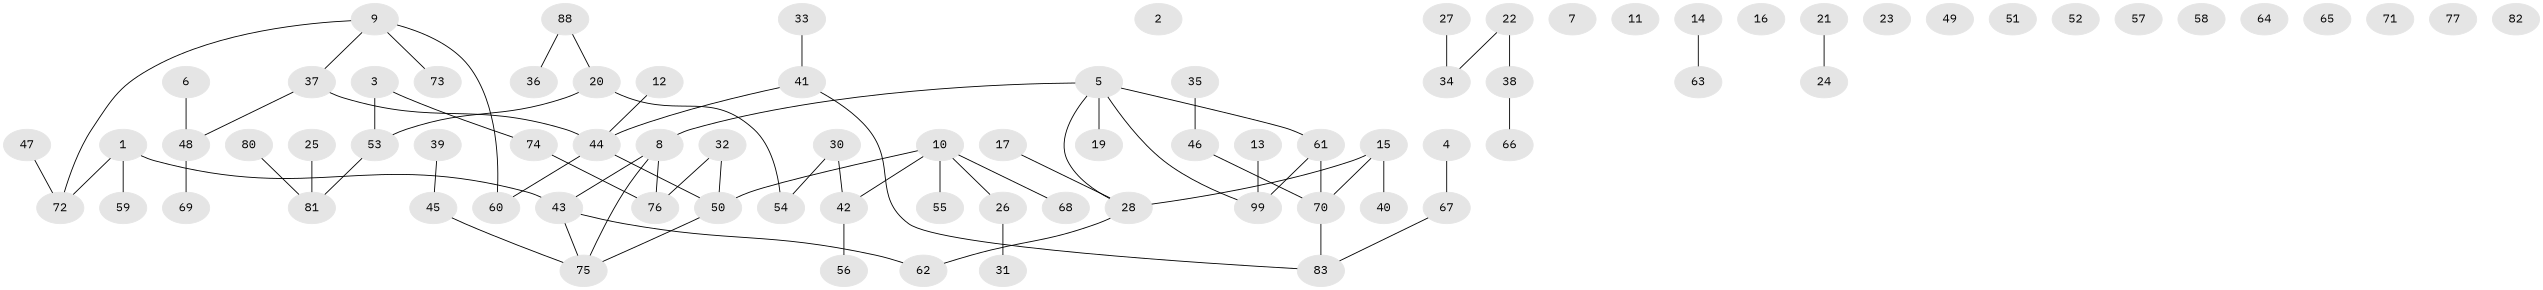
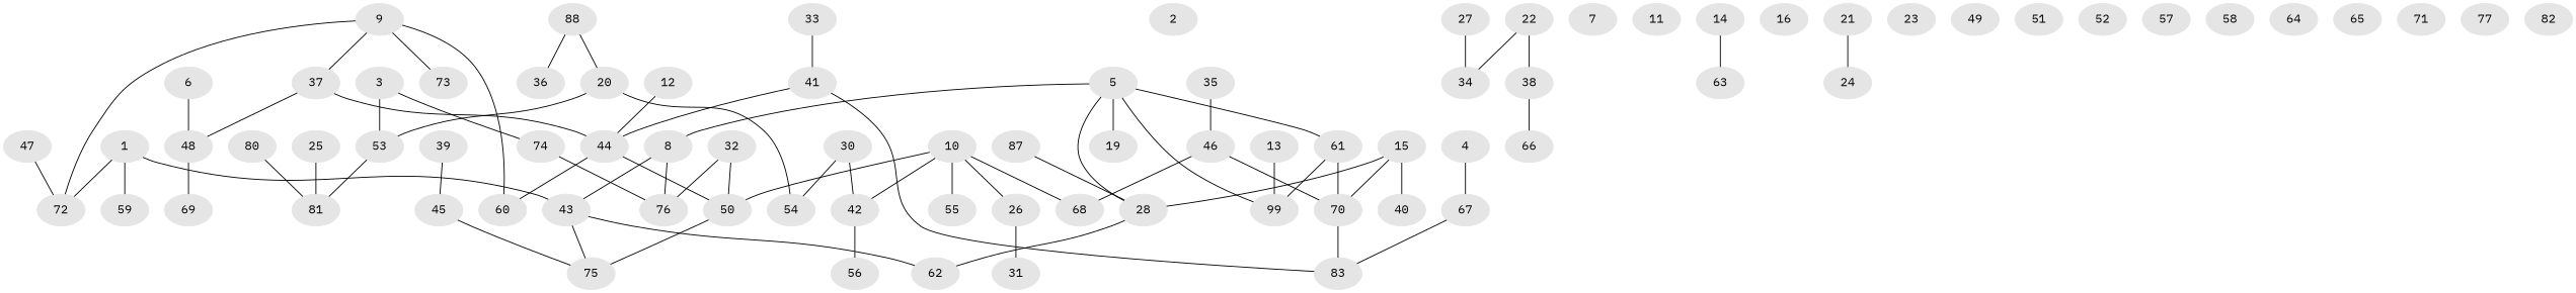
  graph {
    fontname="IBM Plex Mono"
    node [color=gray90 fontname="IBM Plex Mono" style=filled]
    edge [fontname="IBM Plex Mono"]
    1
    43
    59
    72
    75
    62
    2
    3
    53
    74
    81
    76
    4
    67
    27
    34
    83
    5
    8
    19
    28
    61
    n23 [label=99]
    70
    6
    48
    69
    7
    9
    37
    60
    73
    44
    10
    26
    42
    50
    55
    68
    31
    56
    11
    12
    13
    14
    63
    15
    40
    16
-   17
+   17 [label=87]
    n51 [label=88]
    20
    36
    54
    21
    24
    22
    38
    66
    23
    25
    30
    32
    33
    41
    35
    46
    39
    45
    47
    49
    51
    52
    57
    58
    64
    65
    71
    77
    80
    82
    1 -- 43
    1 -- 59
    1 -- 72
    43 -- 75
    43 -- 62
    3 -- 53
    3 -- 74
    53 -- 81
    74 -- 76
    4 -- 67
    67 -- 83
    27 -- 34
    5 -- 8
    5 -- 19
    5 -- 28
    5 -- 61
    5 -- n23
    8 -- 43
-   8 -- 75
    8 -- 76
    28 -- 62
    61 -- n23
    61 -- 70
    70 -- 83
    6 -- 48
    48 -- 69
    9 -- 72
    9 -- 37
    9 -- 60
    9 -- 73
    37 -- 48
    37 -- 44
    44 -- 60
    44 -- 50
    10 -- 26
    10 -- 42
    10 -- 50
    10 -- 55
    10 -- 68
    26 -- 31
    42 -- 56
    50 -- 75
    12 -- 44
    13 -- n23
    14 -- 63
    15 -- 28
    15 -- 70
    15 -- 40
    17 -- 28
    n51 -- 20
    n51 -- 36
    20 -- 53
    20 -- 54
    21 -- 24
    22 -- 34
    22 -- 38
    38 -- 66
    25 -- 81
    30 -- 42
    30 -- 54
    32 -- 76
    32 -- 50
    33 -- 41
    41 -- 83
    41 -- 44
    35 -- 46
    46 -- 70
+   46 -- 68
    39 -- 45
    45 -- 75
    47 -- 72
    80 -- 81
  }
